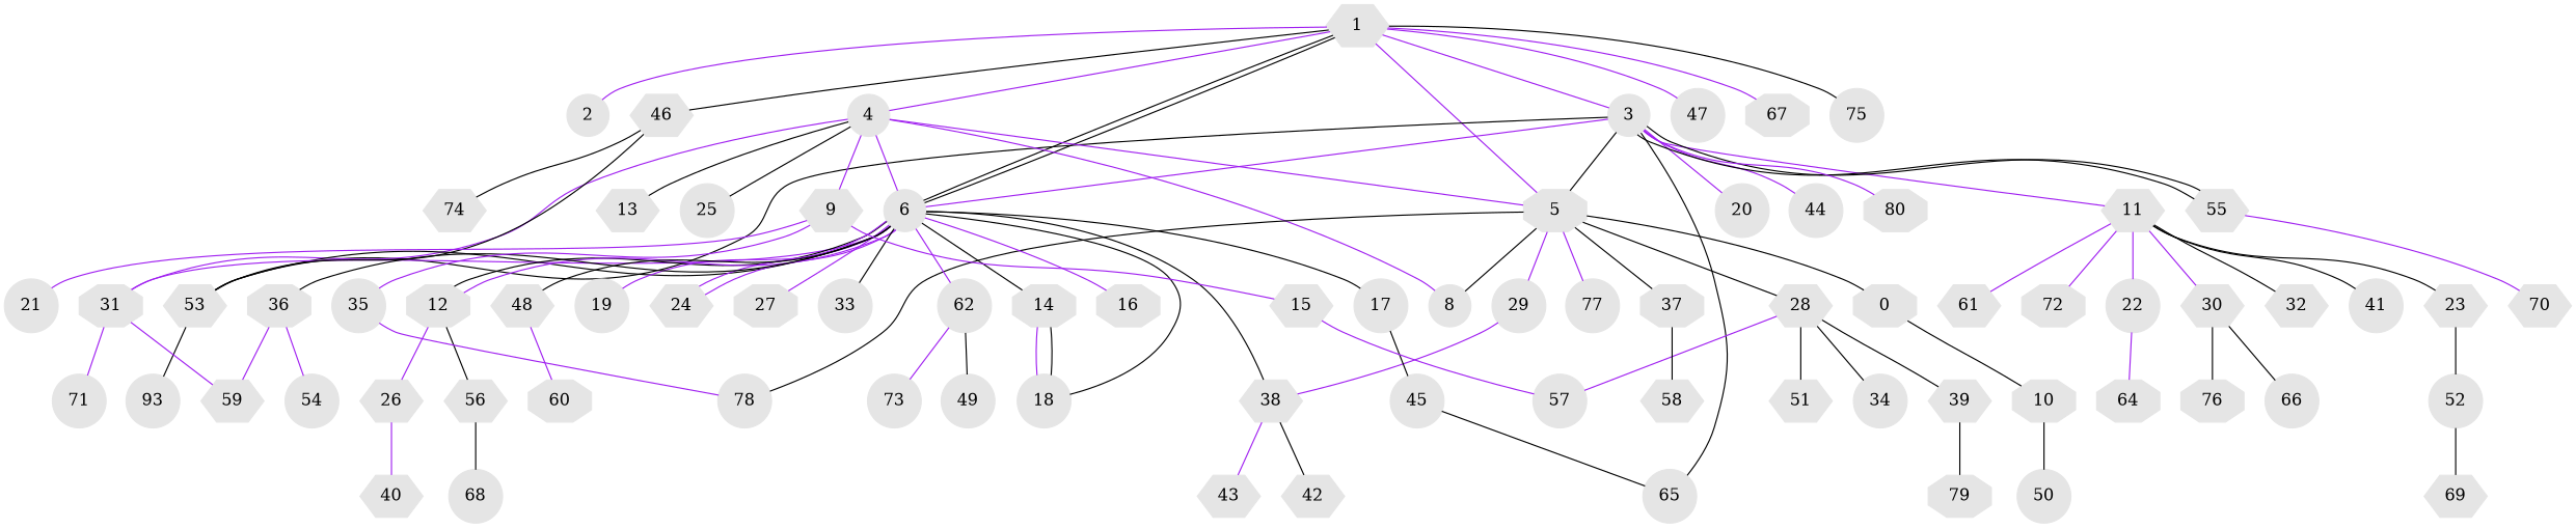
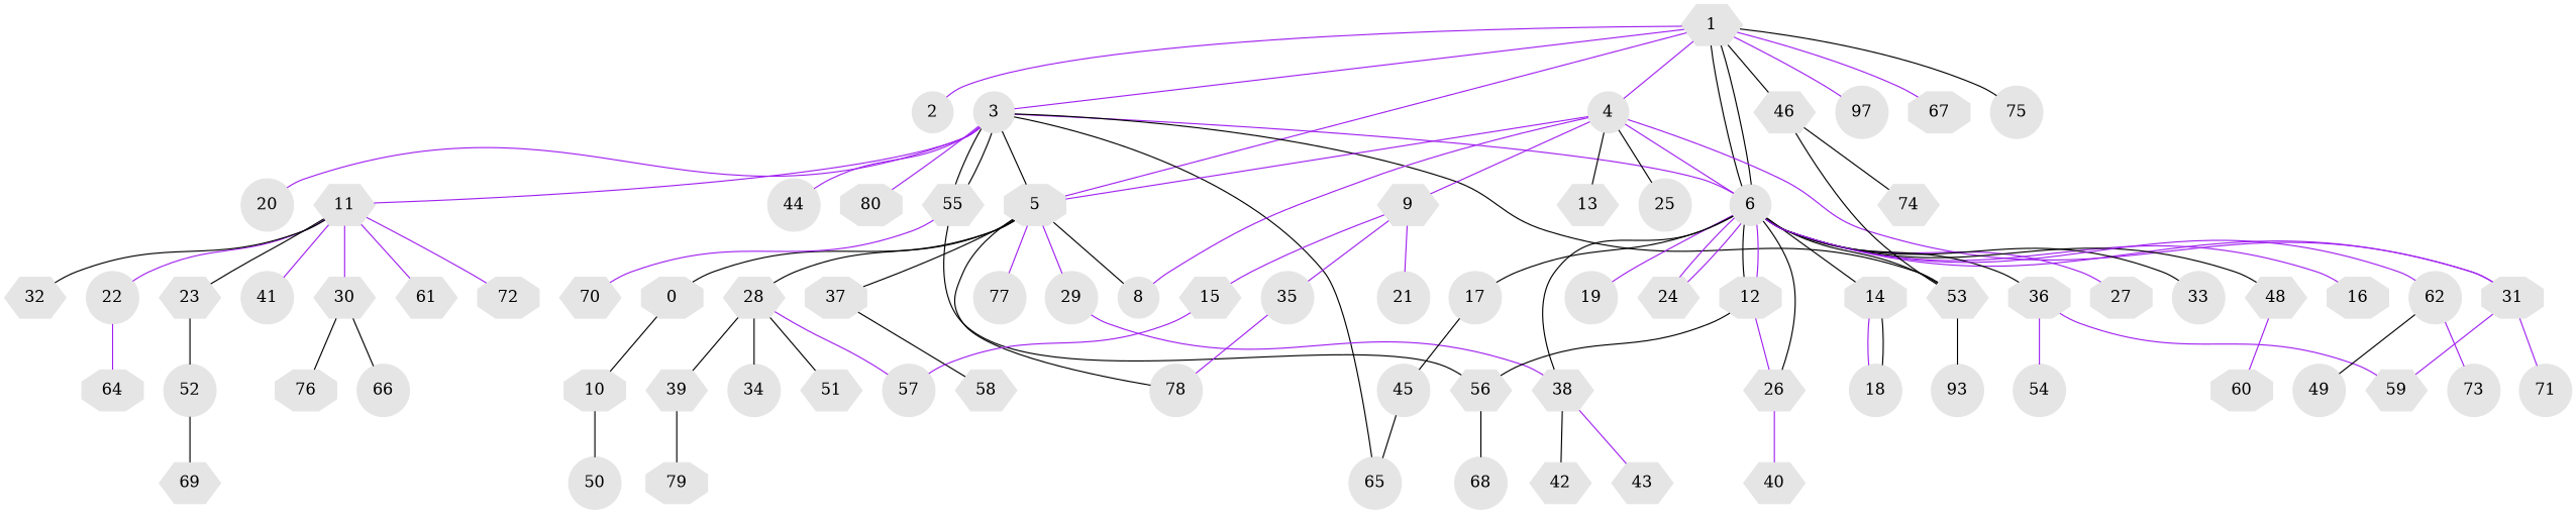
  graph {
    node [color=gray90 shape=circle style=filled]
    edge [color=black]
    1 [shape=hexagon]
    2
    3
    4
    5 [shape=octagon]
    6
    46 [shape=hexagon]
-   47
+   47 [label=97]
    67 [shape=octagon]
    75
    11 [shape=hexagon]
    20
    44
    53 [shape=hexagon]
    55 [shape=hexagon]
    65
    80 [shape=octagon]
    8
    9 [shape=hexagon]
    13 [shape=hexagon]
    25
    31 [shape=octagon]
    n23 [label=0 shape=octagon]
    28 [shape=hexagon]
    29
    37 [shape=octagon]
    77
    78
    12 [shape=octagon]
    14 [shape=octagon]
    16 [shape=octagon]
    17
    19
    24 [shape=hexagon]
    26 [shape=hexagon]
    27 [shape=octagon]
    33
    36 [shape=octagon]
    38 [shape=hexagon]
    48 [shape=hexagon]
    62
    74 [shape=hexagon]
    22
    23 [shape=hexagon]
    30 [shape=hexagon]
    32 [shape=hexagon]
    41
    61 [shape=hexagon]
    72 [shape=octagon]
    n50 [label=93]
    56 [shape=hexagon]
    70 [shape=hexagon]
    15 [shape=hexagon]
    21
    35
    59 [shape=hexagon]
    71
    10 [shape=octagon]
    57
    34
    39 [shape=hexagon]
    51 [shape=hexagon]
    58 [shape=hexagon]
    18
    45
    40 [shape=hexagon]
    54
    42 [shape=hexagon]
    43 [shape=hexagon]
    60 [shape=octagon]
    49
    73
    50
    64 [shape=octagon]
    52
    66
    76 [shape=octagon]
    68
    69 [shape=hexagon]
    79 [shape=octagon]
    1 -- 2 [color=purple]
    1 -- 3 [color=purple]
    1 -- 4 [color=purple]
    1 -- 5 [color=purple]
    1 -- 6
    1 -- 6
    1 -- 46
    1 -- 47 [color=purple]
    1 -- 67 [color=purple]
    1 -- 75
    3 -- 5
    3 -- 6 [color=purple]
    3 -- 11 [color=purple]
    3 -- 20 [color=purple]
    3 -- 44 [color=purple]
    3 -- 53
    3 -- 55
    3 -- 55
    3 -- 65
    3 -- 80 [color=purple]
    4 -- 5 [color=purple]
    4 -- 6 [color=purple]
    4 -- 8 [color=purple]
    4 -- 9 [color=purple]
    4 -- 13
    4 -- 25
    4 -- 31 [color=purple]
    5 -- 8
    5 -- n23
    5 -- 28
    5 -- 29 [color=purple]
    5 -- 37
    5 -- 77 [color=purple]
    5 -- 78
    6 -- 53
    6 -- 31 [color=purple]
    6 -- 12
    6 -- 12 [color=purple]
    6 -- 14
    6 -- 16 [color=purple]
    6 -- 17
    6 -- 19 [color=purple]
    6 -- 24 [color=purple]
    6 -- 24 [color=purple]
-   6 -- 18
+   6 -- 26
    6 -- 27 [color=purple]
    6 -- 33
    6 -- 36
    6 -- 38
    6 -- 48
    6 -- 62 [color=purple]
    46 -- 53
    46 -- 74
    11 -- 22 [color=purple]
    11 -- 23
    11 -- 30 [color=purple]
    11 -- 32
-   11 -- 41
+   11 -- 41 [color=purple]
    11 -- 61 [color=purple]
    11 -- 72 [color=purple]
    53 -- n50
+   55 -- 56
    55 -- 70 [color=purple]
    9 -- 15 [color=purple]
    9 -- 21 [color=purple]
    9 -- 35 [color=purple]
    31 -- 59 [color=purple]
    31 -- 71 [color=purple]
    n23 -- 10
    28 -- 57 [color=purple]
    28 -- 34
    28 -- 39
    28 -- 51
    29 -- 38 [color=purple]
    37 -- 58
    12 -- 26 [color=purple]
    12 -- 56
    14 -- 18 [color=purple]
    14 -- 18
    17 -- 45
    26 -- 40 [color=purple]
    36 -- 59 [color=purple]
    36 -- 54 [color=purple]
    38 -- 42
    38 -- 43 [color=purple]
    48 -- 60 [color=purple]
    62 -- 49
    62 -- 73 [color=purple]
    22 -- 64 [color=purple]
    23 -- 52
    30 -- 66
    30 -- 76
    56 -- 68
    15 -- 57 [color=purple]
    35 -- 78 [color=purple]
    10 -- 50
    39 -- 79
    45 -- 65
    52 -- 69
  }
